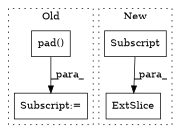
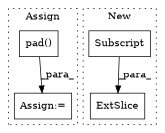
  digraph {
    node [shape=box]
    n1 [a=75 l="6,15" label="pad()" s="5411,5436"]
-   n2 [a=68 l=3 label="Subscript:=" s=5408]
+   n2 [a=68 l=3 label="Assign:=" s=5408]
    n3 [a=85 l=4 label=ExtSlice s=3135]
    n4 [a=63 l="18,0" label=Subscript s="3135,0"]
    subgraph cluster_1 {
-     label=Old
+     label=Assign
      style=dotted
      n1
      n2
    }
    subgraph cluster_2 {
      label=New
      style=dotted
      n3
      n4
    }
    n1 -> n2 [label=_para_]
    n4 -> n3 [label=_para_]
  }
